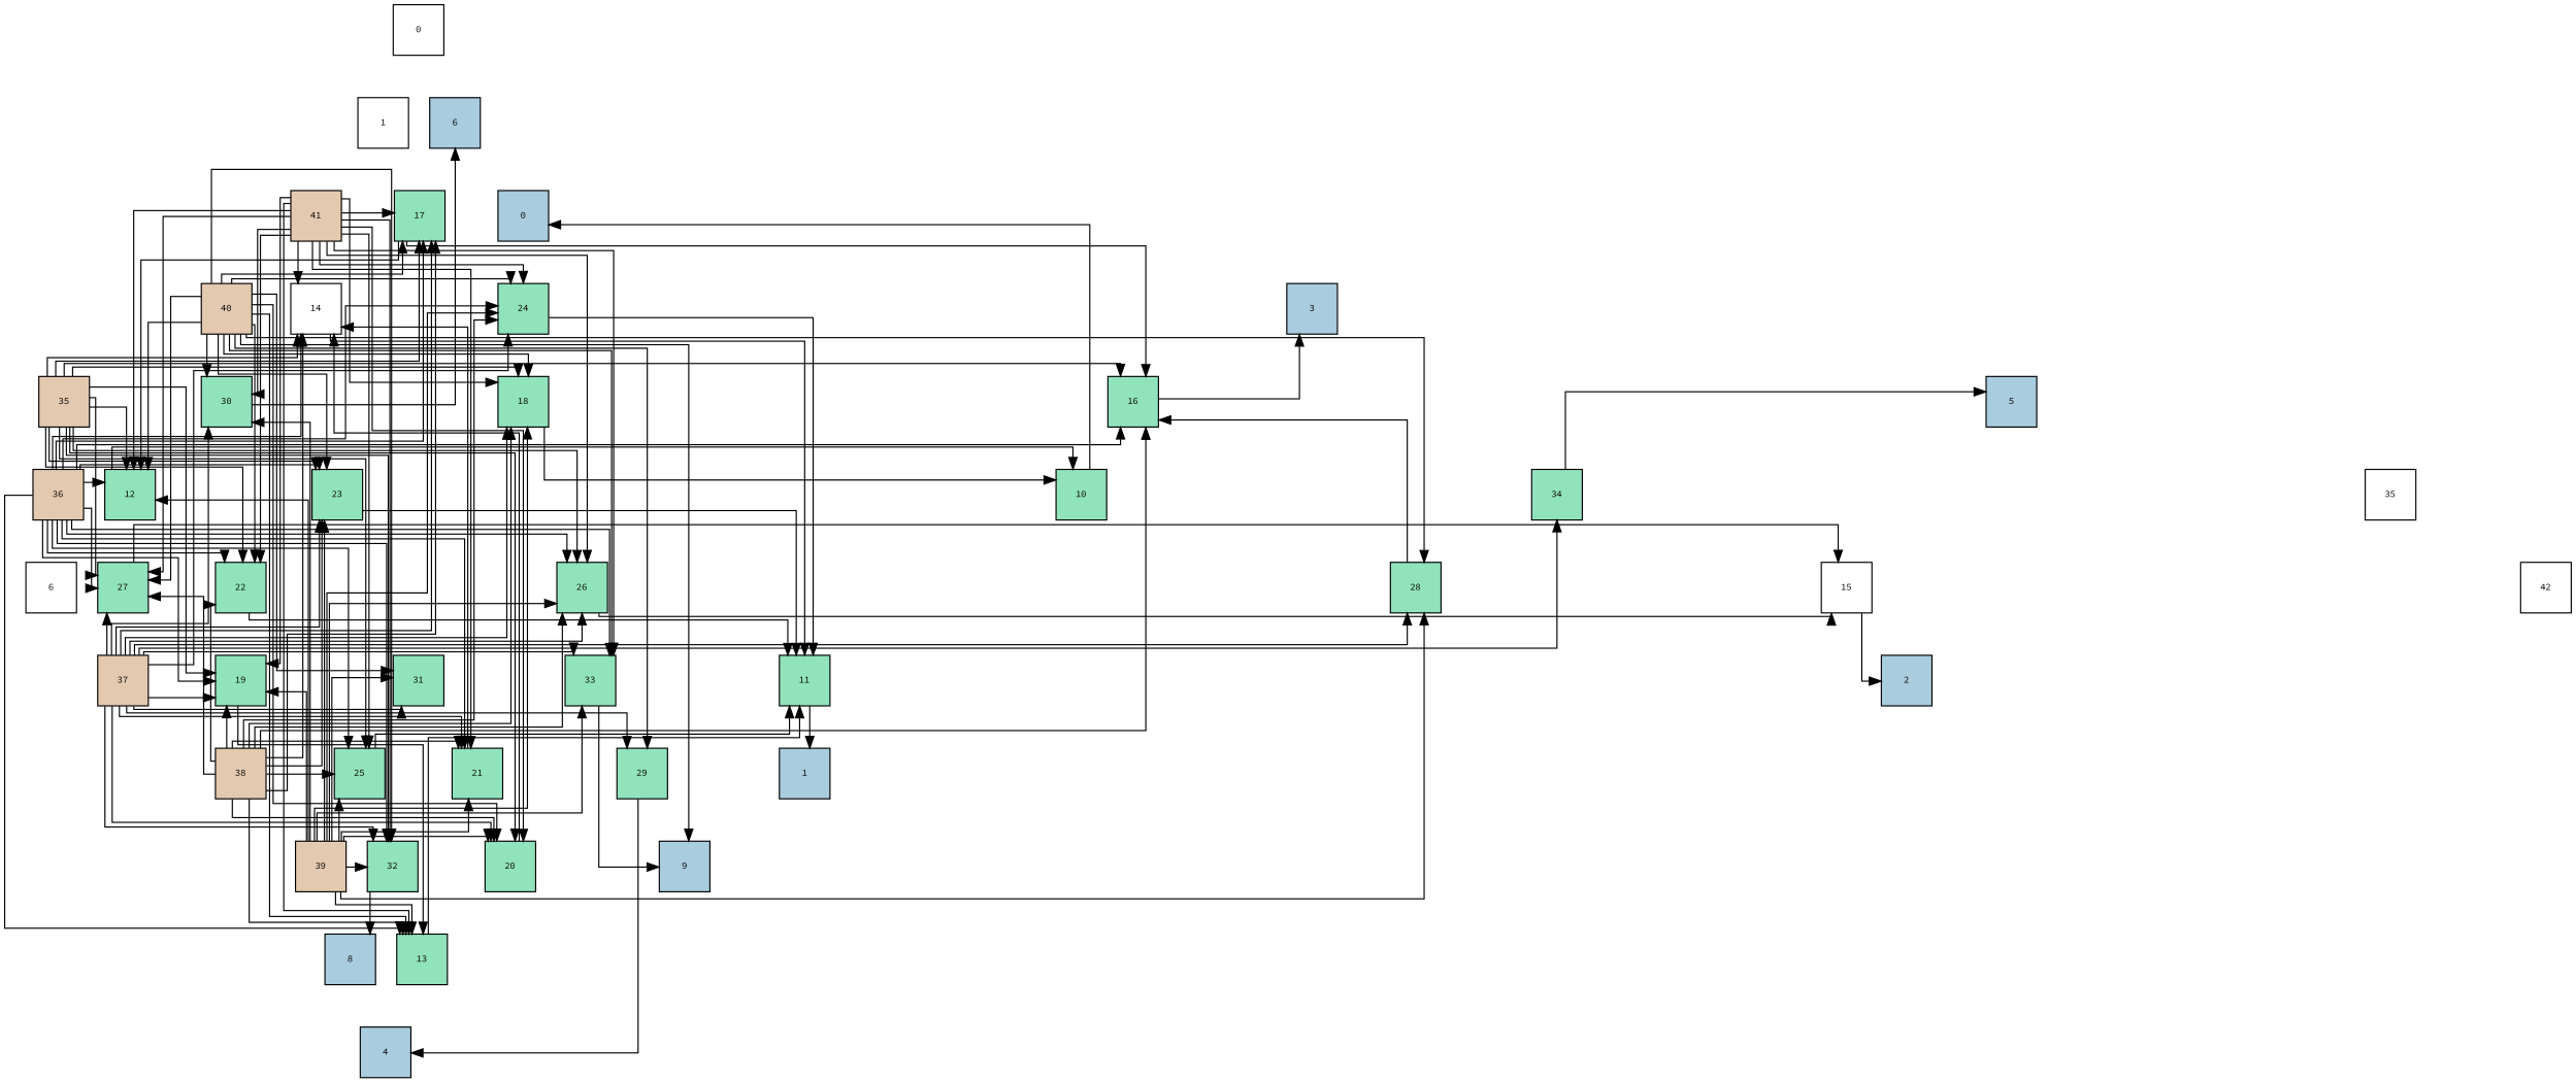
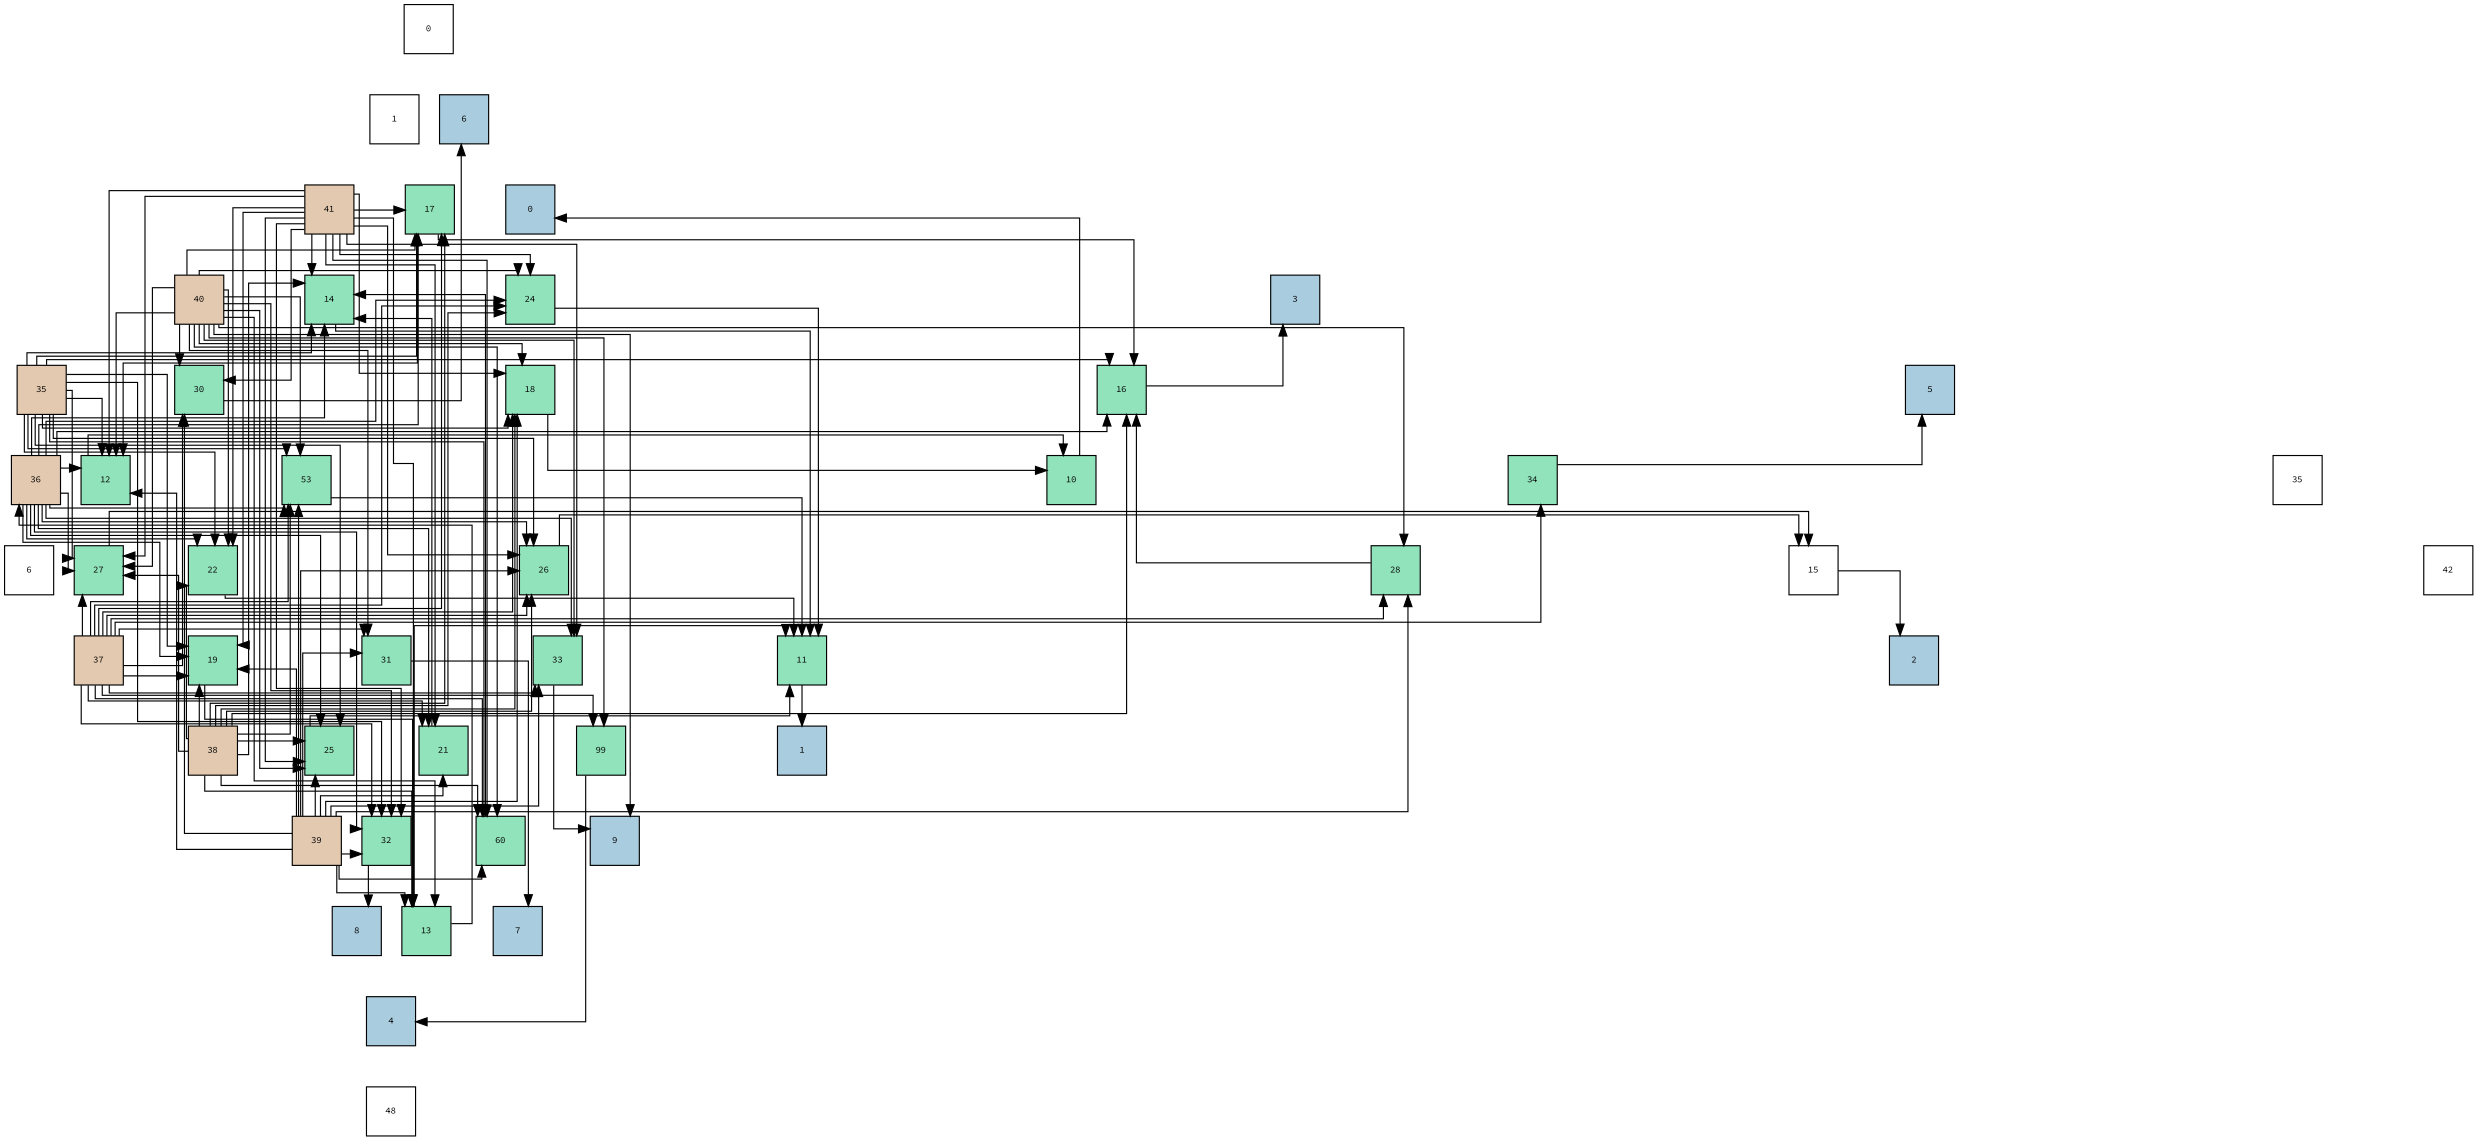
  digraph {
    fontname="Source Code Pro"
    rank=same
    rankdir=TB
    splines=ortho
    node [fillcolor="#91e3bb" fixedsize=true fontname="Source Code Pro" fontsize=8 shape=square style=filled]
    edge [constraint=false fontname="Source Code Pro" style=vis]
    n1 [fillcolor="#ffffff" label=0 width=0.6]
    n2 [fillcolor="#ffffff" label=1 width=0.6]
    n3 [fillcolor="#a9ccde" label=6 width=0.6]
    n4 [fillcolor="#e3c9af" label=41 width=0.6]
    n5 [label=17 width=0.6]
    n6 [fillcolor="#a9ccde" label=0 width=0.6]
    n7 [fillcolor="#e3c9af" label=40 width=0.6]
-   n8 [fillcolor="#ffffff" label=14 width=0.6]
+   n8 [label=14 width=0.6]
    n9 [label=30 width=0.6]
    n10 [label=12 width=0.6]
    n11 [label=27 width=0.6]
    n12 [label=24 width=0.6]
    n13 [label=18 width=0.6]
    n14 [label=22 width=0.6]
    n15 [label=19 width=0.6]
    n16 [label=26 width=0.6]
    n17 [label=25 width=0.6]
    n18 [label=33 width=0.6]
    n19 [label=21 width=0.6]
    n20 [label=32 width=0.6]
-   n21 [label=20 width=0.6]
+   n21 [label=60 width=0.6]
    n22 [label=13 width=0.6]
    n23 [label=16 width=0.6]
    n24 [fillcolor="#e3c9af" label=35 width=0.6]
-   n25 [label=23 width=0.6]
+   n25 [label=53 width=0.6]
    n26 [label=31 width=0.6]
    n27 [label=28 width=0.6]
-   n28 [label=29 width=0.6]
+   n28 [label=99 width=0.6]
    n29 [fillcolor="#a9ccde" label=9 width=0.6]
    n30 [label=11 width=0.6]
    n31 [label=10 width=0.6]
    n32 [fillcolor="#e3c9af" label=37 width=0.6]
    n33 [fillcolor="#ffffff" label=15 width=0.6]
    n34 [fillcolor="#e3c9af" label=38 width=0.6]
    n35 [label=34 width=0.6]
    n36 [fillcolor="#a9ccde" label=3 width=0.6]
    n37 [fillcolor="#e3c9af" label=39 width=0.6]
    n38 [fillcolor="#a9ccde" label=8 width=0.6]
+   n39 [fillcolor="#a9ccde" label=7 width=0.6]
    n40 [fillcolor="#a9ccde" label=4 width=0.6]
    n41 [fillcolor="#e3c9af" label=36 width=0.6]
    n42 [fillcolor="#ffffff" label=6 width=0.6]
    n43 [fillcolor="#a9ccde" label=1 width=0.6]
    n44 [fillcolor="#a9ccde" label=2 width=0.6]
    n45 [fillcolor="#a9ccde" label=5 width=0.6]
    n46 [fillcolor="#ffffff" label=35 width=0.6]
    n47 [fillcolor="#ffffff" label=42 width=0.6]
+   n48 [fillcolor="#ffffff" label=48 width=0.6]
    n1 -> n2 [constraint=true style=invis]
    n1 -> n3 [constraint=true style=invis]
    n2 -> n4 [constraint=true style=invis]
    n2 -> n5 [constraint=true style=invis]
    n3 -> n5 [constraint=true style=invis]
    n3 -> n6 [constraint=true style=invis]
    n4 -> n5
    n4 -> n7 [constraint=true style=invis]
    n4 -> n8
    n4 -> n8 [constraint=true style=invis]
    n4 -> n9
    n4 -> n10
    n4 -> n11
    n4 -> n12
    n4 -> n13
    n4 -> n14
    n4 -> n15
    n4 -> n16
    n4 -> n17
    n4 -> n18
    n4 -> n19
    n4 -> n20
    n4 -> n21
    n4 -> n22
    n5 -> n8 [constraint=true style=invis]
    n5 -> n10
    n5 -> n12 [constraint=true style=invis]
    n5 -> n23
    n6 -> n12 [constraint=true style=invis]
    n6 -> n36 [constraint=true style=invis]
    n7 -> n5
    n7 -> n9
    n7 -> n9 [constraint=true style=invis]
    n7 -> n10
    n7 -> n11
    n7 -> n12
    n7 -> n13
    n7 -> n14
+   n7 -> n17
    n7 -> n18
    n7 -> n20
    n7 -> n21
    n7 -> n22
    n7 -> n24 [constraint=true style=invis]
    n7 -> n25
    n7 -> n26
    n7 -> n27
    n7 -> n28
    n7 -> n29
    n8 -> n9 [constraint=true style=invis]
    n8 -> n13 [constraint=true style=invis]
    n8 -> n30
    n9 -> n3
    n9 -> n10 [constraint=true style=invis]
    n9 -> n25 [constraint=true style=invis]
    n10 -> n11 [constraint=true style=invis]
    n10 -> n14 [constraint=true style=invis]
    n10 -> n31
    n11 -> n15 [constraint=true style=invis]
    n11 -> n32 [constraint=true style=invis]
    n11 -> n33
    n12 -> n13 [constraint=true style=invis]
    n12 -> n23 [constraint=true style=invis]
    n12 -> n30
    n13 -> n25 [constraint=true style=invis]
    n13 -> n31
    n13 -> n31 [constraint=true style=invis]
    n14 -> n15 [constraint=true style=invis]
    n14 -> n26 [constraint=true style=invis]
    n14 -> n30
    n15 -> n17 [constraint=true style=invis]
    n15 -> n22
    n15 -> n34 [constraint=true style=invis]
    n16 -> n18 [constraint=true style=invis]
    n16 -> n26 [constraint=true style=invis]
    n16 -> n33
    n17 -> n20 [constraint=true style=invis]
    n17 -> n30
    n17 -> n37 [constraint=true style=invis]
    n18 -> n19 [constraint=true style=invis]
    n18 -> n28 [constraint=true style=invis]
    n18 -> n29
    n19 -> n8
    n19 -> n20 [constraint=true style=invis]
    n19 -> n21 [constraint=true style=invis]
    n20 -> n22 [constraint=true style=invis]
    n20 -> n38
    n20 -> n38 [constraint=true style=invis]
    n21 -> n8
    n21 -> n22 [constraint=true style=invis]
+   n21 -> n39 [constraint=true style=invis]
    n22 -> n30
    n22 -> n40 [constraint=true style=invis]
    n23 -> n31 [constraint=true style=invis]
    n23 -> n35 [constraint=true style=invis]
    n23 -> n36
    n24 -> n5
    n24 -> n8
    n24 -> n10
    n24 -> n10 [constraint=true style=invis]
    n24 -> n11
    n24 -> n13
    n24 -> n14
    n24 -> n15
    n24 -> n16
    n24 -> n17
    n24 -> n20
    n24 -> n21
    n24 -> n23
    n24 -> n25
    n24 -> n41 [constraint=true style=invis]
    n25 -> n14 [constraint=true style=invis]
    n25 -> n16 [constraint=true style=invis]
    n25 -> n30
    n26 -> n17 [constraint=true style=invis]
    n26 -> n19 [constraint=true style=invis]
+   n26 -> n39
    n27 -> n18 [constraint=true style=invis]
    n27 -> n23
    n27 -> n30 [constraint=true style=invis]
    n28 -> n21 [constraint=true style=invis]
    n28 -> n29 [constraint=true style=invis]
    n28 -> n40
+   n29 -> n39 [constraint=true style=invis]
    n30 -> n28 [constraint=true style=invis]
    n30 -> n43
    n30 -> n43 [constraint=true style=invis]
    n31 -> n6
    n31 -> n16 [constraint=true style=invis]
    n31 -> n27 [constraint=true style=invis]
    n32 -> n5
    n32 -> n9
    n32 -> n11
    n32 -> n12
    n32 -> n13
    n32 -> n15
    n32 -> n16
    n32 -> n18
    n32 -> n19
    n32 -> n20
    n32 -> n21
    n32 -> n25
    n32 -> n26
    n32 -> n27
    n32 -> n28
    n32 -> n34 [constraint=true style=invis]
    n32 -> n35
    n33 -> n30 [constraint=true style=invis]
    n33 -> n44
    n33 -> n44 [constraint=true style=invis]
    n34 -> n5
    n34 -> n8
    n34 -> n11
    n34 -> n12
    n34 -> n13
    n34 -> n14
    n34 -> n15
    n34 -> n16
    n34 -> n17
-   n34 -> n19
    n34 -> n21
    n34 -> n22
    n34 -> n23
    n34 -> n25
    n34 -> n37 [constraint=true style=invis]
    n35 -> n27 [constraint=true style=invis]
    n35 -> n33 [constraint=true style=invis]
    n35 -> n45
    n36 -> n23 [constraint=true style=invis]
    n36 -> n45 [constraint=true style=invis]
    n37 -> n9
    n37 -> n10
-   n37 -> n12
    n37 -> n13
    n37 -> n15
    n37 -> n16
    n37 -> n17
    n37 -> n18
    n37 -> n19
    n37 -> n20
    n37 -> n21
    n37 -> n22
    n37 -> n25
    n37 -> n26
    n37 -> n27
    n37 -> n38 [constraint=true style=invis]
    n38 -> n40 [constraint=true style=invis]
+   n40 -> n48 [constraint=true style=invis]
    n41 -> n5
    n41 -> n8
    n41 -> n10
    n41 -> n11
    n41 -> n11 [constraint=true style=invis]
    n41 -> n12
    n41 -> n14
    n41 -> n15
    n41 -> n16
    n41 -> n17
    n41 -> n18
    n41 -> n19
    n41 -> n20
-   n41 -> n22
+   n22 -> n41
    n41 -> n23
    n41 -> n25
    n41 -> n42 [constraint=true style=invis]
    n42 -> n32 [constraint=true style=invis]
    n43 -> n29 [constraint=true style=invis]
    n44 -> n43 [constraint=true style=invis]
    n45 -> n35 [constraint=true style=invis]
    n45 -> n46 [constraint=true style=invis]
    n46 -> n33 [constraint=true style=invis]
    n46 -> n47 [constraint=true style=invis]
    n47 -> n44 [constraint=true style=invis]
  }
